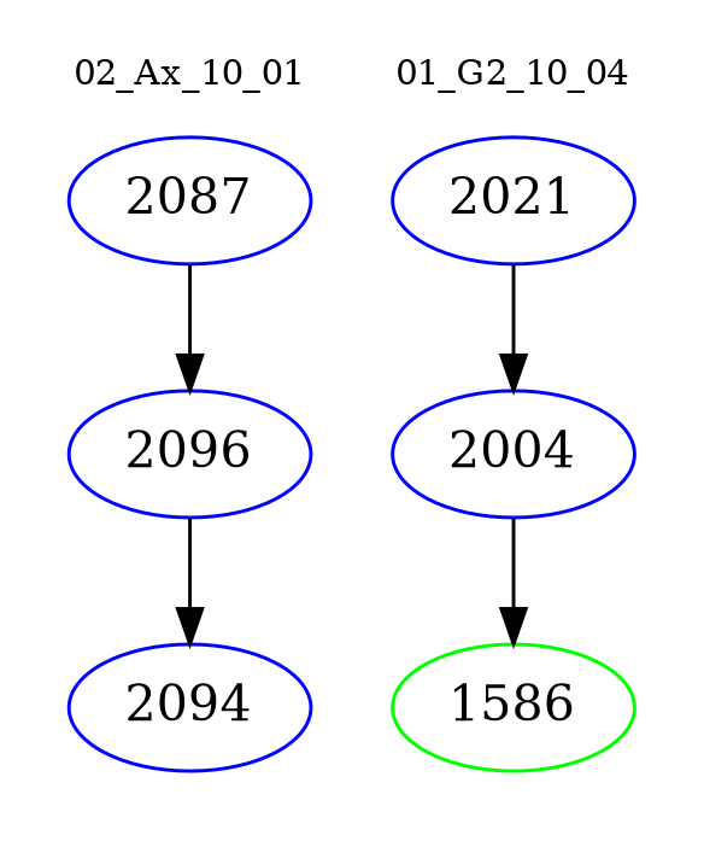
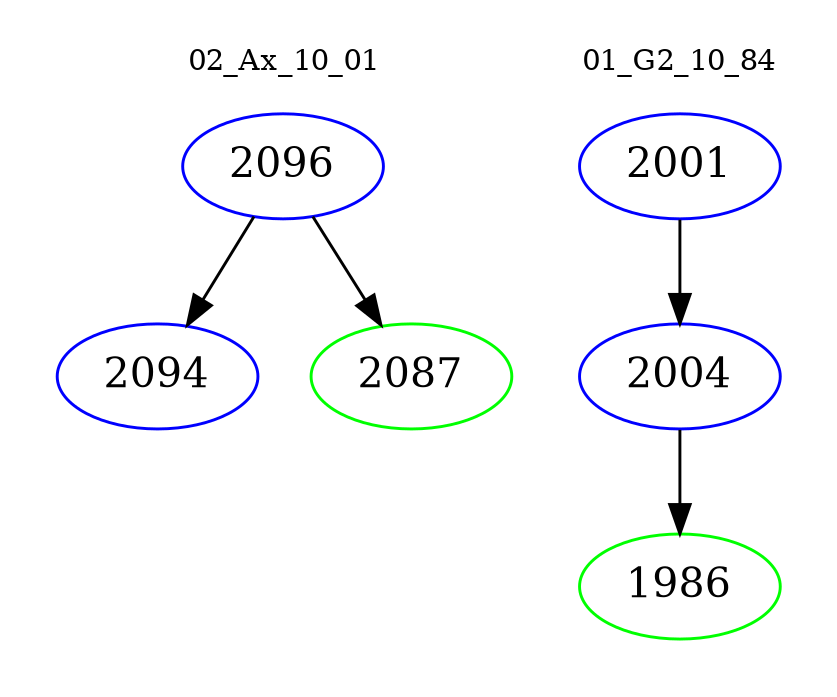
  digraph {
    node [color=blue]
    edge [color=black]
    n1 [label=2096]
    n2 [label=2094]
-   n3 [label=2087]
+   n3 [color=green label=2087]
    n4 [label=2004]
-   n5 [color=green label=1586]
-   n6 [label=2021]
+   n5 [color=green label=1986]
+   n6 [label=2001]
    subgraph cluster_1 {
      color=white
      fontsize=10
      label="02_Ax_10_01"
      n1
      n2
      n3
    }
    subgraph cluster_2 {
      color=white
      fontsize=10
-     label="01_G2_10_04"
+     label="01_G2_10_84"
      n4
      n5
      n6
    }
    n1 -> n2
-   n3 -> n1
+   n1 -> n3
    n4 -> n5
    n6 -> n4
  }
